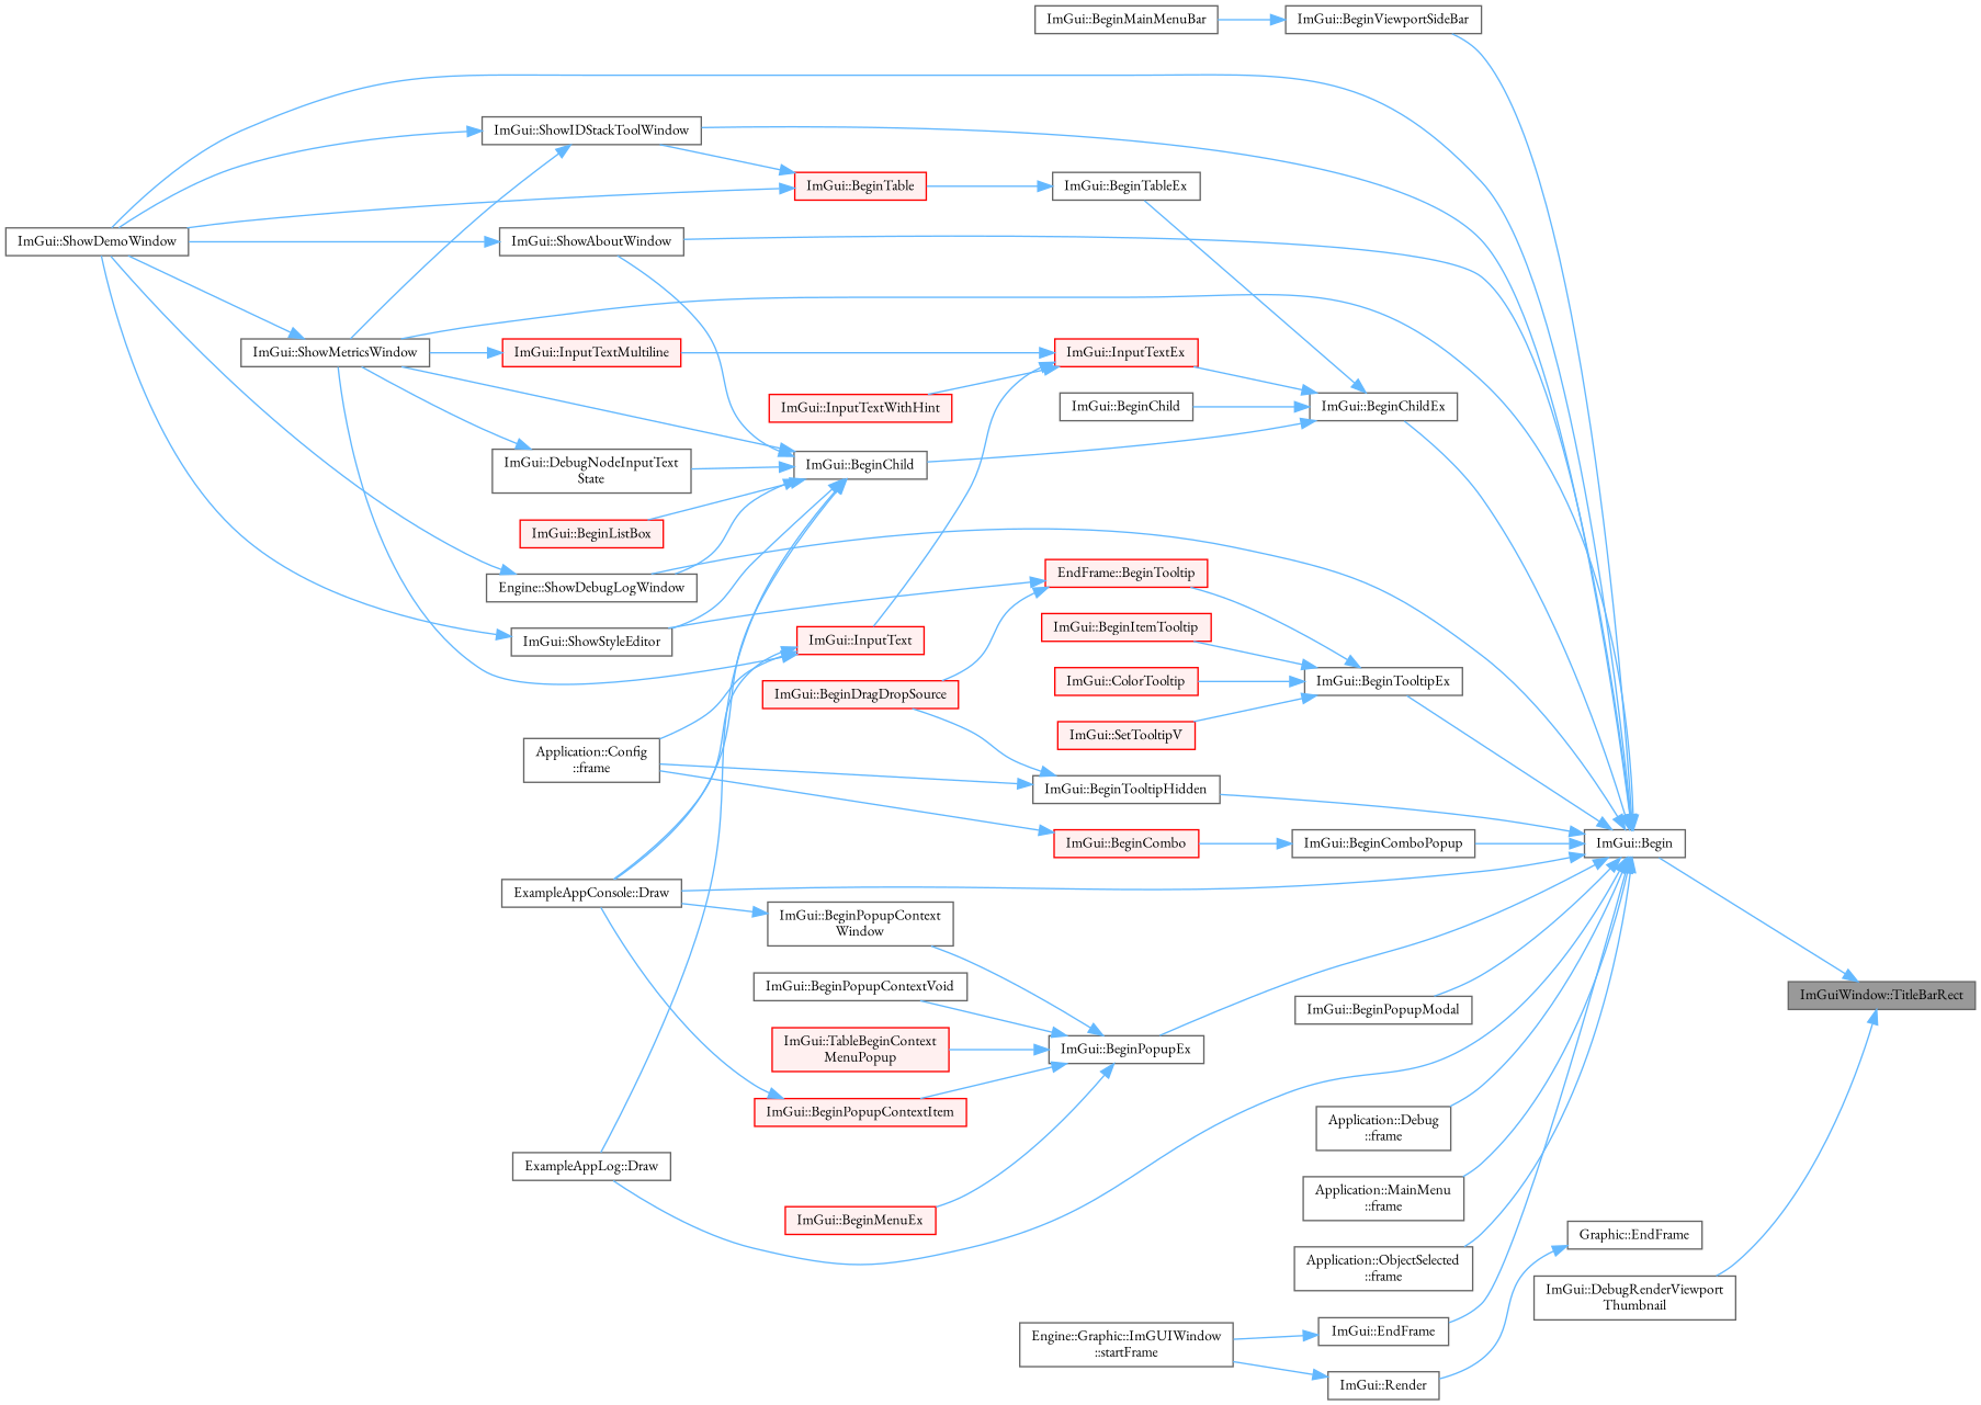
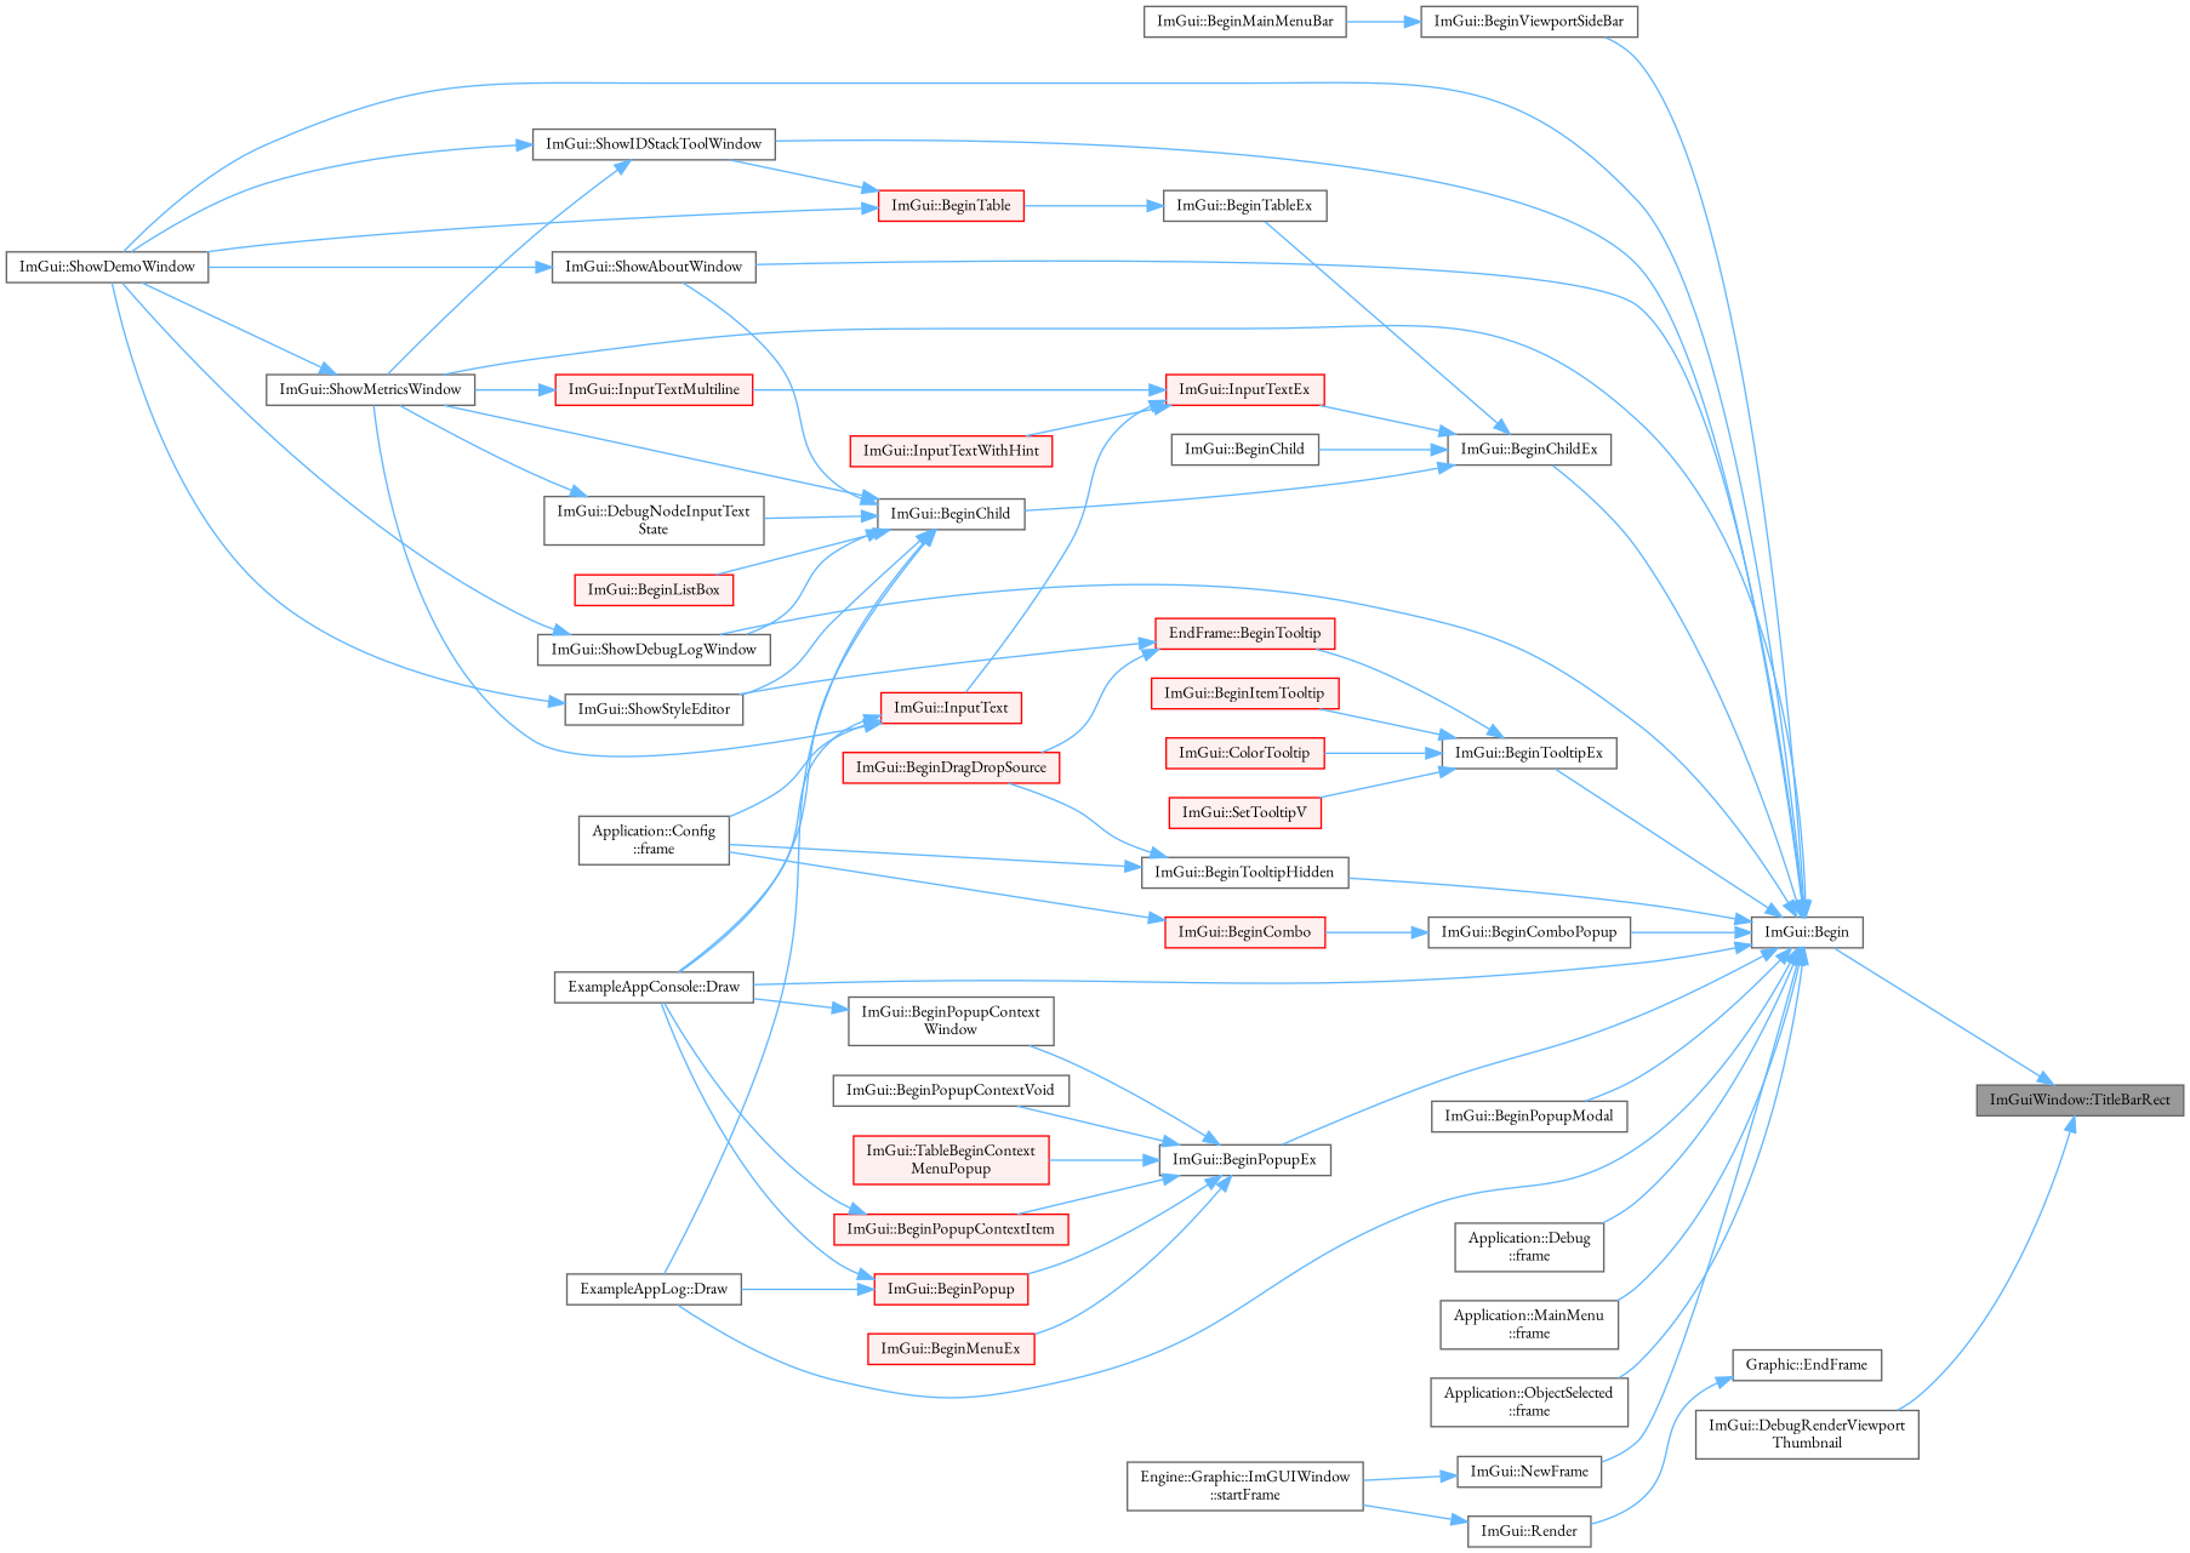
  digraph {
    fontname="EB Garamond"
    rankdir=RL
    node [color=grey40 fillcolor=white fontname="EB Garamond" fontsize=10 shape=box style=filled]
    edge [color=steelblue1 dir=back fontname="EB Garamond" fontsize=10 labelfontname=Helvetica labelfontsize=10 style=solid]
    n1 [color=gray40 fillcolor=grey60 fontcolor=black height=0.2 label="ImGuiWindow::TitleBarRect" width=0.4]
    n2 [height=0.2 label="ImGui::Begin" width=0.4]
    n3 [height=0.2 label="ImGui::DebugRenderViewport\lThumbnail" width=0.4]
    n4 [height=0.2 label="ImGui::BeginChildEx" width=0.4]
    n5 [height=0.2 label="ImGui::ShowMetricsWindow" width=0.4]
    n6 [height=0.2 label="ImGui::ShowDemoWindow" width=0.4]
    n7 [height=0.2 label="ExampleAppConsole::Draw" width=0.4]
    n8 [height=0.2 label="ExampleAppLog::Draw" width=0.4]
    n9 [height=0.2 label="ImGui::ShowAboutWindow" width=0.4]
-   n10 [height=0.2 label="Engine::ShowDebugLogWindow" width=0.4]
+   n10 [height=0.2 label="ImGui::ShowDebugLogWindow" width=0.4]
    n11 [height=0.2 label="ImGui::ShowIDStackToolWindow" width=0.4]
    n12 [height=0.2 label="ImGui::BeginComboPopup" width=0.4]
    n13 [height=0.2 label="ImGui::BeginPopupEx" width=0.4]
    n14 [height=0.2 label="ImGui::BeginPopupModal" width=0.4]
    n15 [height=0.2 label="ImGui::BeginTooltipEx" width=0.4]
    n16 [height=0.2 label="ImGui::BeginTooltipHidden" width=0.4]
    n17 [height=0.2 label="ImGui::BeginViewportSideBar" width=0.4]
    n18 [height=0.2 label="Application::Debug\l::frame" width=0.4]
    n19 [height=0.2 label="Application::MainMenu\l::frame" width=0.4]
    n20 [height=0.2 label="Application::ObjectSelected\l::frame" width=0.4]
-   n21 [height=0.2 label="ImGui::EndFrame" width=0.4]
+   n21 [height=0.2 label="ImGui::NewFrame" width=0.4]
    n22 [height=0.2 label="ImGui::BeginChild" width=0.4]
    n23 [height=0.2 label="ImGui::BeginChild" width=0.4]
    n24 [height=0.2 label="ImGui::BeginTableEx" width=0.4]
    n25 [color=red fillcolor="#FFF0F0" height=0.2 label="ImGui::InputTextEx" width=0.4]
    n26 [height=0.2 label="Application::Config\l::frame" width=0.4]
    n27 [color=red fillcolor="#FFF0F0" height=0.2 label="ImGui::BeginCombo" width=0.4]
    n28 [color=red fillcolor="#FFF0F0" height=0.2 label="ImGui::BeginMenuEx" width=0.4]
+   n29 [color=red fillcolor="#FFF0F0" height=0.2 label="ImGui::BeginPopup" width=0.4]
    n30 [color=red fillcolor="#FFF0F0" height=0.2 label="ImGui::BeginPopupContextItem" width=0.4]
    n31 [height=0.2 label="ImGui::BeginPopupContextVoid" width=0.4]
    n32 [height=0.2 label="ImGui::BeginPopupContext\lWindow" width=0.4]
    n33 [color=red fillcolor="#FFF0F0" height=0.2 label="ImGui::TableBeginContext\lMenuPopup" width=0.4]
    n34 [color=red fillcolor="#FFF0F0" height=0.2 label="ImGui::BeginItemTooltip" width=0.4]
    n35 [color=red fillcolor="#FFF0F0" height=0.2 label="EndFrame::BeginTooltip" width=0.4]
    n36 [color=red fillcolor="#FFF0F0" height=0.2 label="ImGui::ColorTooltip" width=0.4]
    n37 [color=red fillcolor="#FFF0F0" height=0.2 label="ImGui::SetTooltipV" width=0.4]
    n38 [color=red fillcolor="#FFF0F0" height=0.2 label="ImGui::BeginDragDropSource" width=0.4]
    n39 [height=0.2 label="ImGui::BeginMainMenuBar" width=0.4]
    n40 [height=0.2 label="Engine::Graphic::ImGUIWindow\l::startFrame" width=0.4]
    n41 [color=red fillcolor="#FFF0F0" height=0.2 label="ImGui::BeginListBox" width=0.4]
    n42 [height=0.2 label="ImGui::DebugNodeInputText\lState" width=0.4]
    n43 [height=0.2 label="ImGui::ShowStyleEditor" width=0.4]
    n44 [color=red fillcolor="#FFF0F0" height=0.2 label="ImGui::BeginTable" width=0.4]
    n45 [color=red fillcolor="#FFF0F0" height=0.2 label="ImGui::InputText" width=0.4]
    n46 [color=red fillcolor="#FFF0F0" height=0.2 label="ImGui::InputTextMultiline" width=0.4]
    n47 [color=red fillcolor="#FFF0F0" height=0.2 label="ImGui::InputTextWithHint" width=0.4]
    n48 [height=0.2 label="Graphic::EndFrame" width=0.4]
    n49 [height=0.2 label="ImGui::Render" width=0.4]
    n1 -> n2
    n1 -> n3
    n2 -> n4
    n2 -> n5
    n2 -> n6
    n2 -> n7
    n2 -> n8
    n2 -> n9
    n2 -> n10
    n2 -> n11
    n2 -> n12
    n2 -> n13
    n2 -> n14
    n2 -> n15
    n2 -> n16
    n2 -> n17
    n2 -> n18
    n2 -> n19
    n2 -> n20
    n2 -> n21
    n4 -> n22
    n4 -> n23
    n4 -> n24
    n4 -> n25
    n5 -> n6
    n9 -> n6
    n10 -> n6
    n11 -> n5
    n11 -> n6
    n12 -> n27
    n13 -> n28
+   n13 -> n29
    n13 -> n30
    n13 -> n31
    n13 -> n32
    n13 -> n33
    n15 -> n34
    n15 -> n35
    n15 -> n36
    n15 -> n37
    n16 -> n26
    n16 -> n38
    n17 -> n39
    n21 -> n40
    n22 -> n5
    n22 -> n7
    n22 -> n8
    n22 -> n9
    n22 -> n10
    n22 -> n41
    n22 -> n42
    n22 -> n43
    n24 -> n44
    n25 -> n45
    n25 -> n46
    n25 -> n47
    n27 -> n26
+   n29 -> n7
+   n29 -> n8
    n30 -> n7
    n32 -> n7
    n35 -> n38
    n35 -> n43
    n42 -> n5
    n43 -> n6
    n44 -> n6
    n44 -> n11
    n45 -> n5
    n45 -> n7
    n45 -> n26
    n46 -> n5
    n48 -> n49
    n49 -> n40
  }
